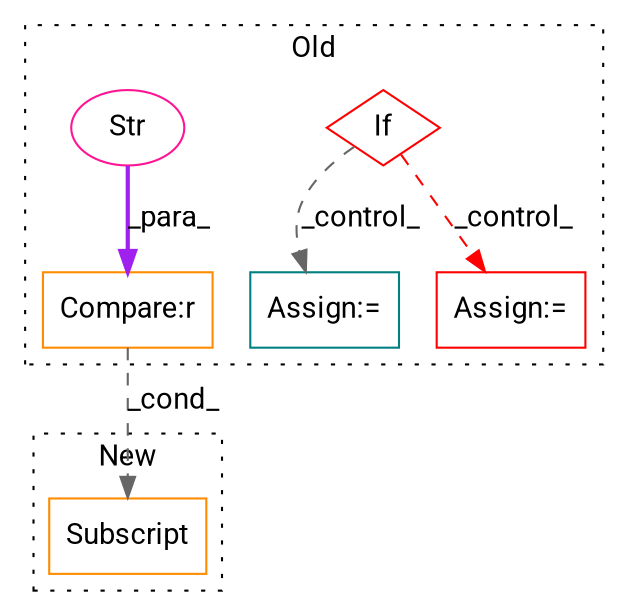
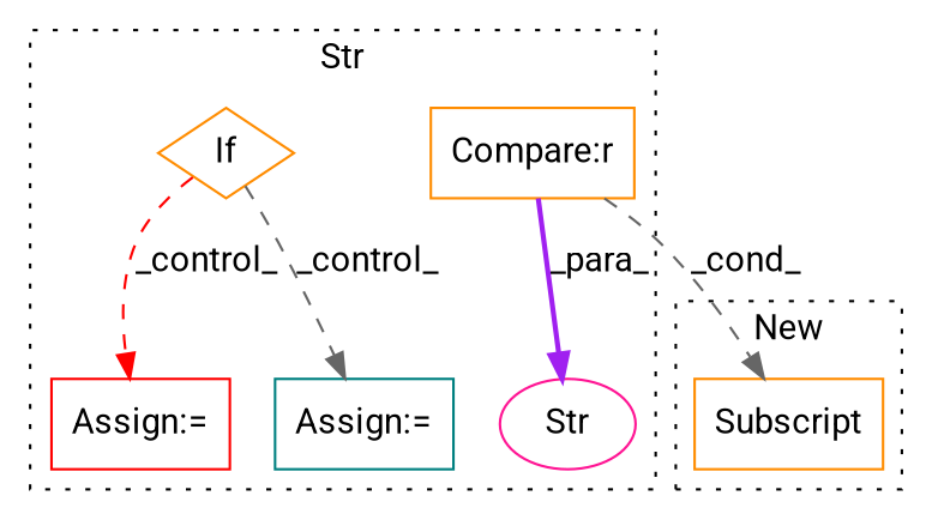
  digraph {
    fontname=Roboto
    node [a=68 color=red fontname=Roboto l=3 shape=box]
    edge [color=gray40 fontname=Roboto style=dashed]
-   n1 [a=96 l="3,14" label=If s="4128,4150" shape=diamond]
+   n1 [a=96 color=darkorange l="3,14" label=If s="4128,4150" shape=diamond]
    n2 [a=40 color=darkorange l=19 label="Compare:r" s=4131]
    n3 [color=teal label="Assign:=" s=4172]
    n4 [label="Assign:=" s=4379]
    n5 [a=66 color=deeppink l=7 label=Str s=4143 shape=ellipse]
    n6 [a=63 color=darkorange l="10,0" label=Subscript s="2284,0"]
    subgraph cluster_1 {
-     label=Old
+     label=Str
      style=dotted
      n1
      n2
      n3
      n4
      n5
    }
    subgraph cluster_2 {
      label=New
      style=dotted
      n6
    }
    n1 -> n3 [label=_control_]
    n1 -> n4 [color=red label=_control_]
    n2 -> n6 [label=_cond_]
-   n5 -> n2 [color=purple label=_para_ style=bold]
+   n2 -> n5 [color=purple label=_para_ style=bold]
  }
